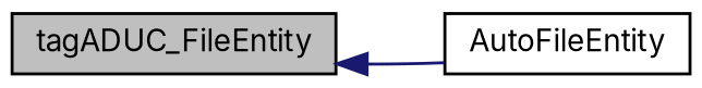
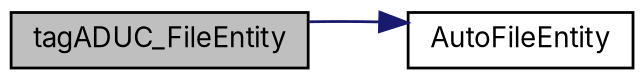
  digraph {
    rankdir=LR
    fontname=Inter
    node [color=black fontname=Inter fontsize=10 shape=record style=filled]
    n1 [fillcolor=grey75 fontcolor=black height=0.2 label=tagADUC_FileEntity width=0.4]
    n2 [fillcolor=white height=0.2 label=AutoFileEntity width=0.4]
-   n1 -> n2 [color=midnightblue dir=back fontname=Inter fontsize=10 labelfontname=Helvetica labelfontsize=10 style=solid]
+   n2 -> n1 [color=midnightblue dir=back fontname=Inter fontsize=10 labelfontname=Helvetica labelfontsize=10 style=solid]
  }
